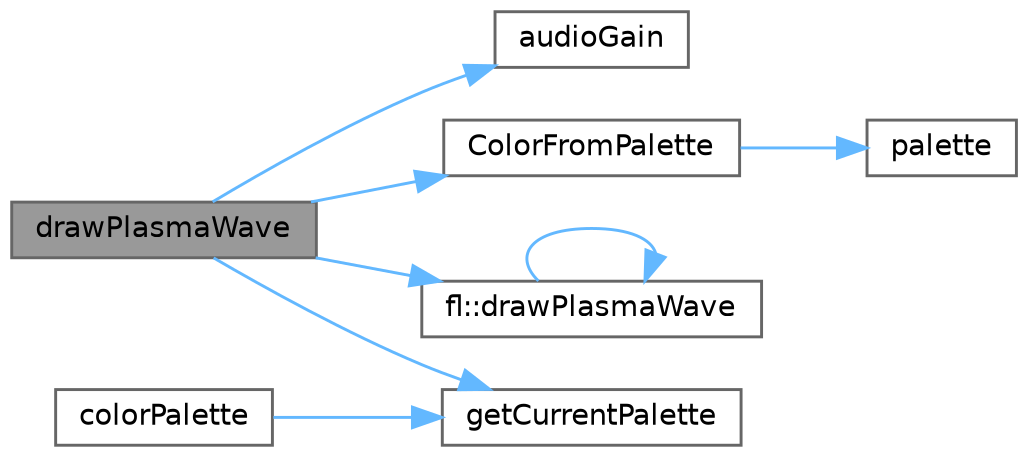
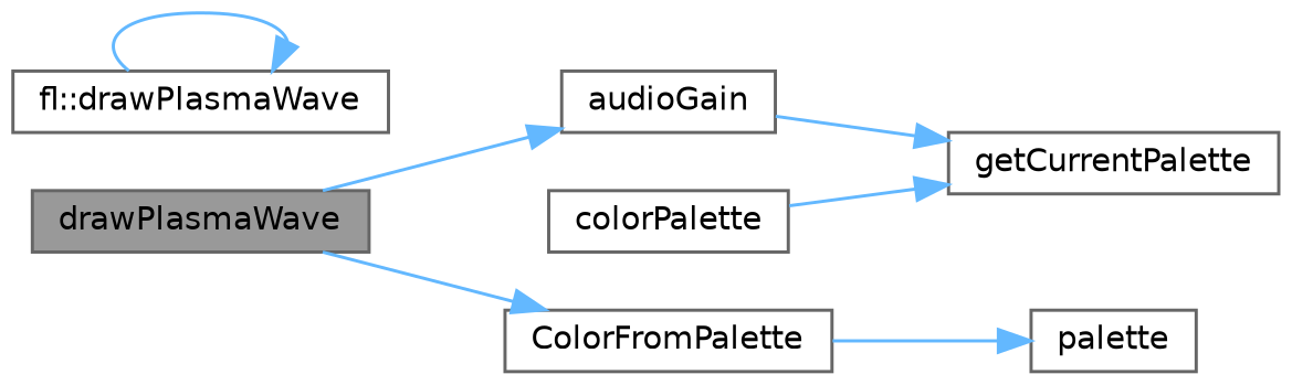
  digraph {
    rankdir=LR
    node [color=grey40 fillcolor=white fontname=Helvetica fontsize=10 shape=box style=filled]
    edge [color=steelblue1 fontname=Helvetica fontsize=10 labelfontname=Helvetica labelfontsize=10 style=solid]
    n1 [color=gray40 fillcolor=grey60 fontcolor=black height=0.2 label=drawPlasmaWave width=0.4]
    n2 [height=0.2 label=audioGain width=0.4]
    n3 [height=0.2 label=ColorFromPalette width=0.4]
    n4 [height=0.2 label=getCurrentPalette width=0.4]
    n5 [height=0.2 label="fl::drawPlasmaWave" width=0.4]
    n6 [height=0.2 label=palette width=0.4]
    n7 [height=0.2 label=colorPalette width=0.4]
    n1 -> n2
    n1 -> n3
-   n1 -> n4
-   n1 -> n5
+   n2 -> n4
    n3 -> n6
    n5 -> n5
    n7 -> n4
  }
